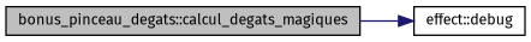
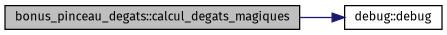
  digraph {
    rankdir=LR
    fontname="Fira Sans"
    node [color=black fontname="Fira Sans" fontsize=10 shape=record]
    n1 [fillcolor=grey75 fontcolor=black height=0.2 label="bonus_pinceau_degats::calcul_degats_magiques" style=filled width=0.4]
-   n2 [height=0.2 label="effect::debug" width=0.4]
+   n2 [height=0.2 label="debug::debug" width=0.4]
    n1 -> n2 [color=midnightblue fontname="Fira Sans" fontsize=10 labelfontname=FreeSans labelfontsize=10 style=solid]
  }
